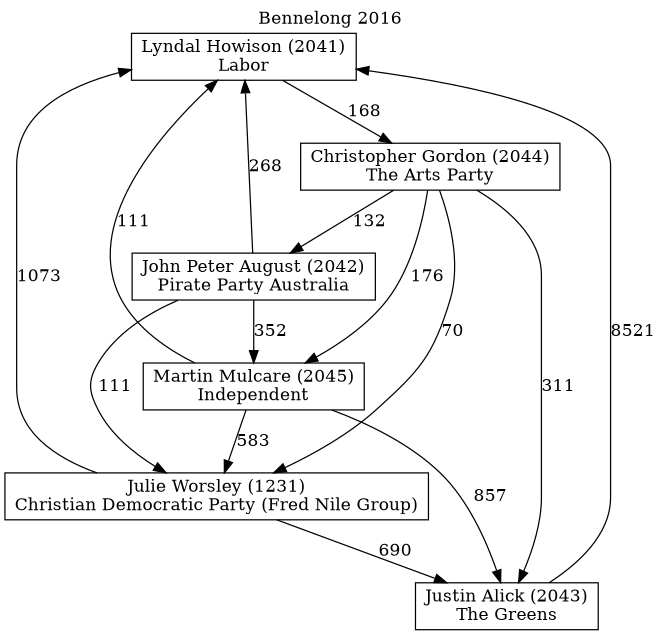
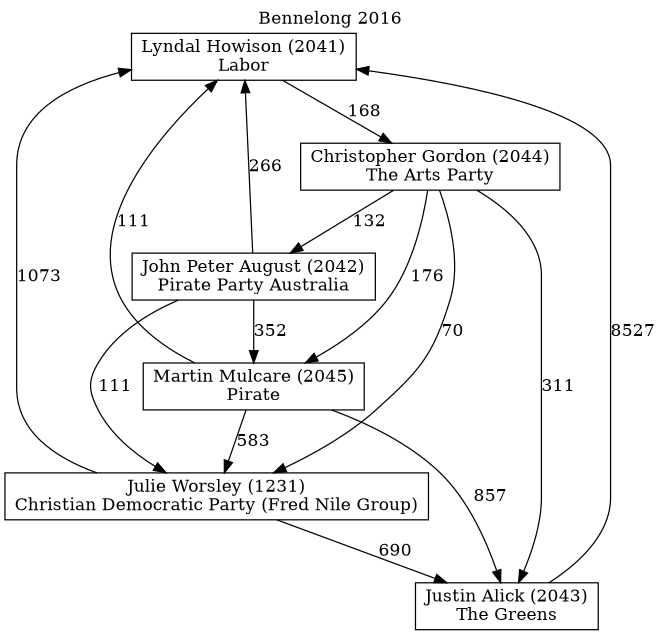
  digraph {
    label="Bennelong 2016"
    labelloc=t
    mclimit=10
    node [shape=box]
    n1 [label="Lyndal Howison (2041)\nLabor"]
    n2 [label="Christopher Gordon (2044)\nThe Arts Party"]
-   n3 [label="Martin Mulcare (2045)\nIndependent"]
+   n3 [label="Martin Mulcare (2045)\nPirate"]
    n4 [label="Justin Alick (2043)\nThe Greens"]
    n5 [label="Julie Worsley (1231)\nChristian Democratic Party (Fred Nile Group)"]
    n6 [label="John Peter August (2042)\nPirate Party Australia"]
    n1 -> n2 [label=168]
    n2 -> n3 [label=176]
    n2 -> n4 [label=311]
    n2 -> n5 [label=70]
    n2 -> n6 [label=132]
    n3 -> n1 [label=111]
    n3 -> n4 [label=857]
    n3 -> n5 [label=583]
-   n4 -> n1 [label=8521]
+   n4 -> n1 [label=8527]
    n5 -> n1 [label=1073]
    n5 -> n4 [label=690]
-   n6 -> n1 [label=268]
+   n6 -> n1 [label=266]
    n6 -> n3 [label=352]
    n6 -> n5 [label=111]
  }
